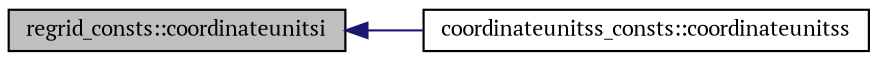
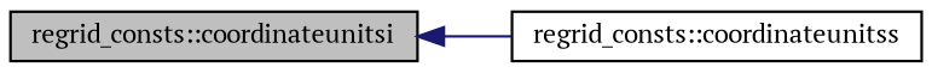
  digraph {
    rankdir=LR
    fontname="PT Serif"
    node [color=black fontname="PT Serif" fontsize=10 shape=record style=filled]
    n1 [fillcolor=grey75 fontcolor=black height=0.2 label="regrid_consts::coordinateunitsi" width=0.4]
-   n2 [fillcolor=white height=0.2 label="coordinateunitss_consts::coordinateunitss" width=0.4]
+   n2 [fillcolor=white height=0.2 label="regrid_consts::coordinateunitss" width=0.4]
    n1 -> n2 [color=midnightblue dir=back fontname="PT Serif" fontsize=10 labelfontname=Helvetica labelfontsize=10 style=solid]
  }
